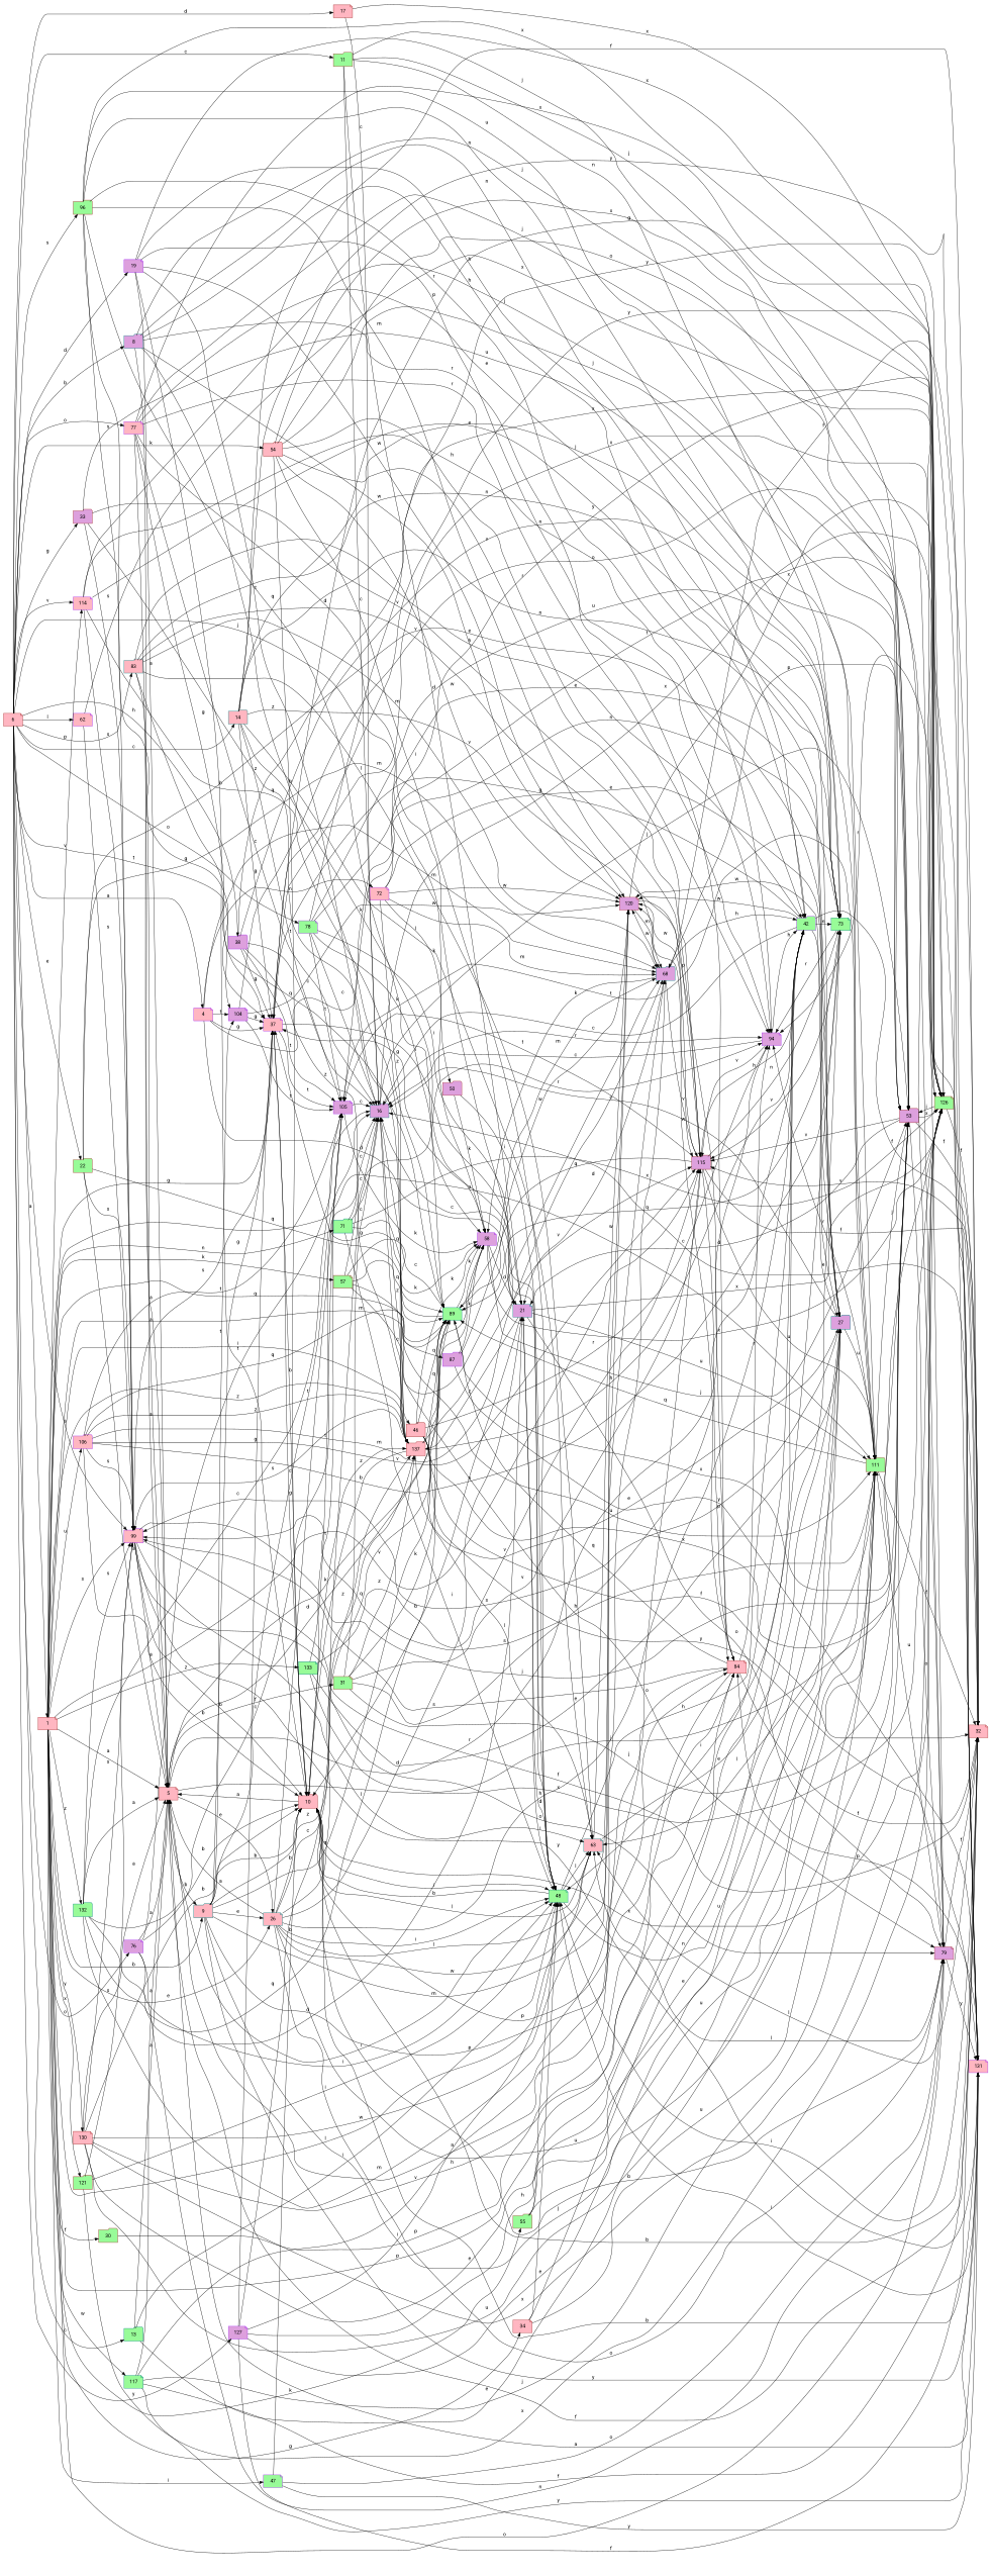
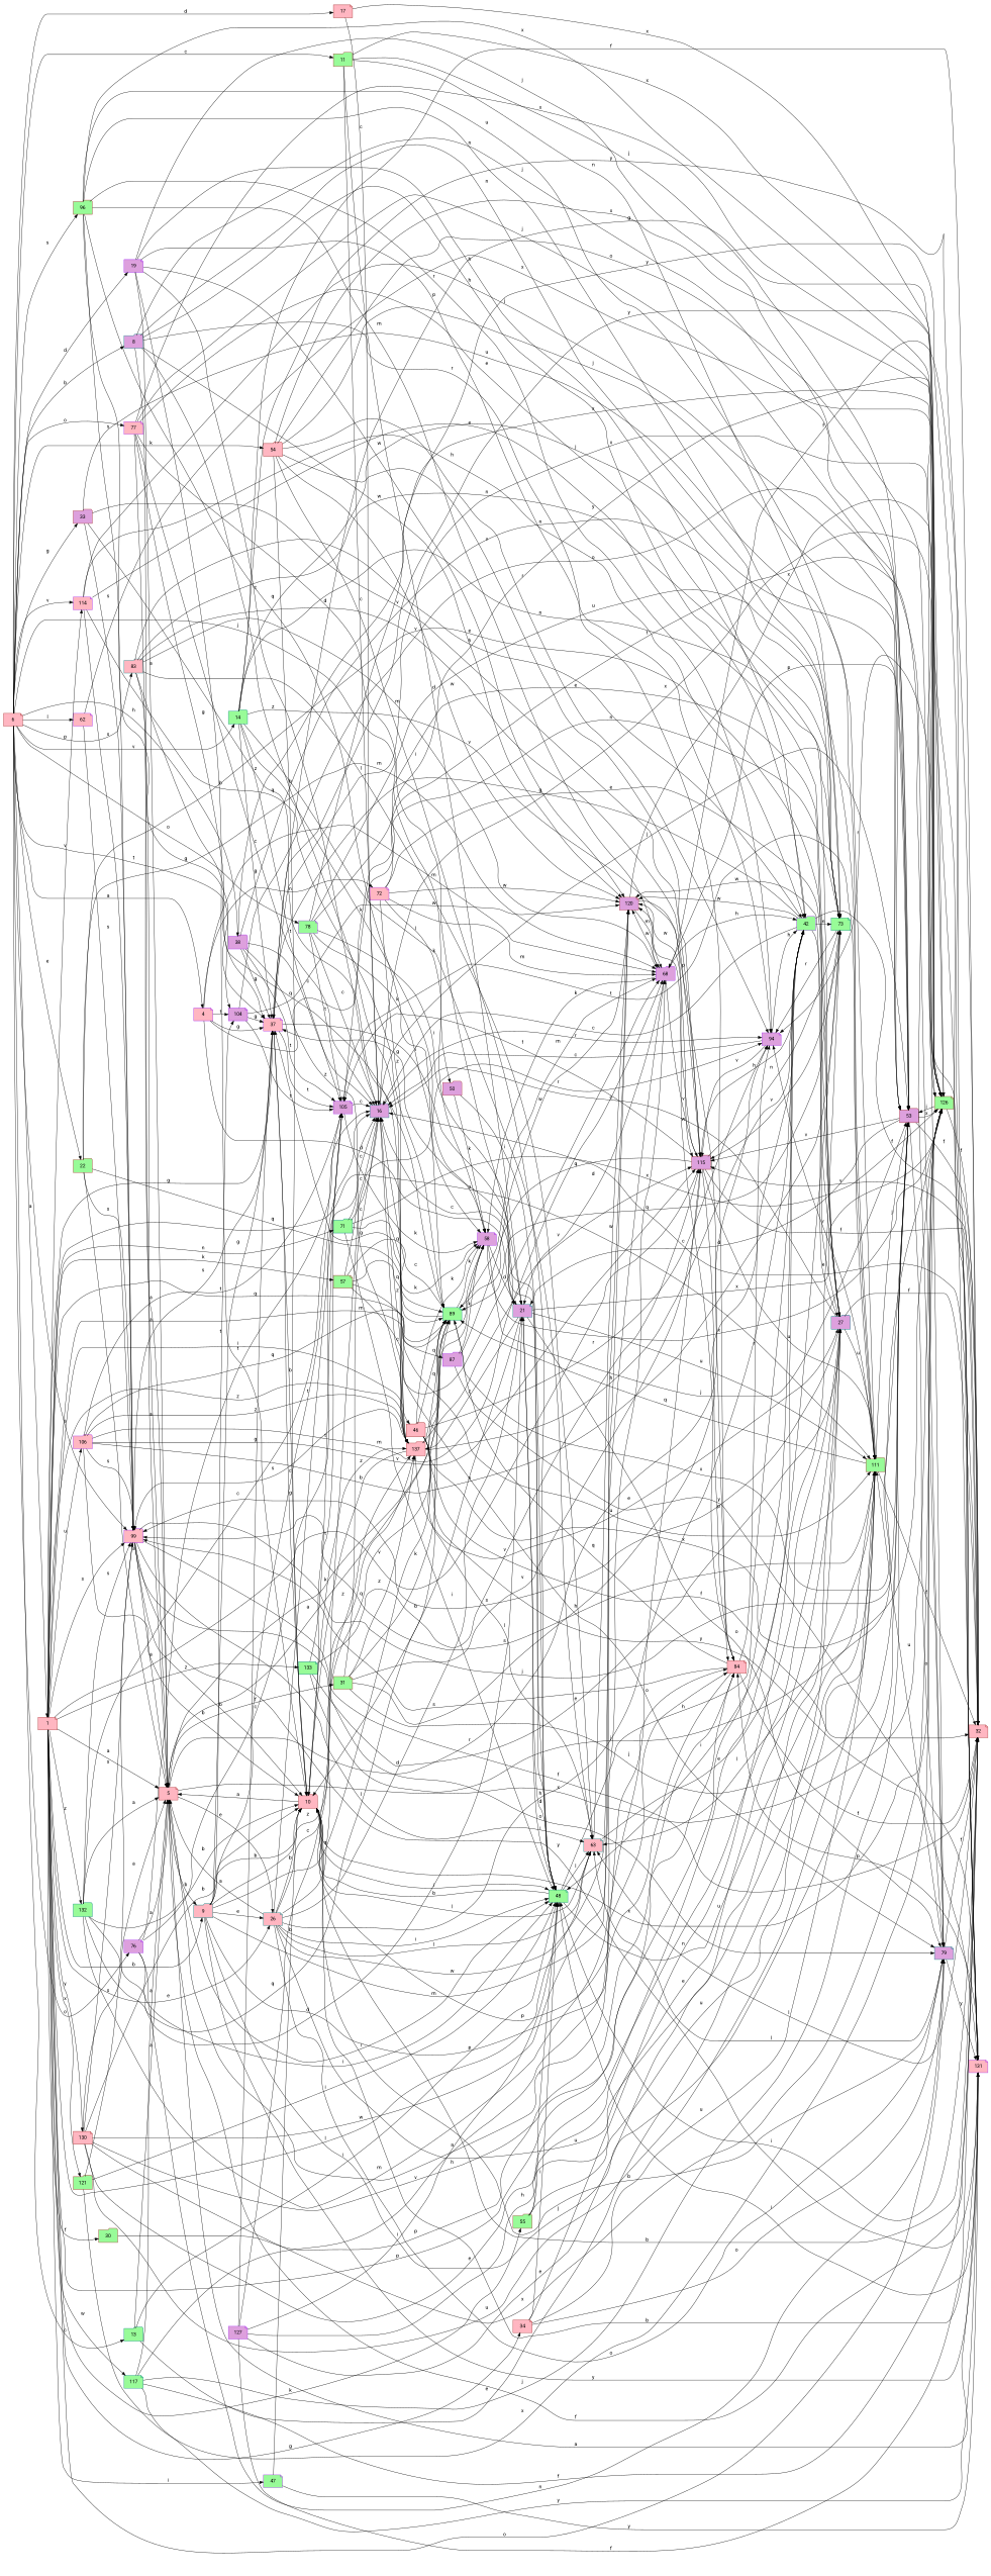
  strict digraph {
    fontname=Roboto
    rankdir=LR
    node [color=brown fillcolor=lightpink fontname=Roboto shape=note style=filled]
    edge [fontname=Roboto]
    n1 [label=6]
    1
    4 [color=purple]
    8 [color=teal fillcolor=plum shape=folder]
    11 [fillcolor=palegreen shape=folder]
    13 [color=teal fillcolor=palegreen shape=folder]
-   14 [color=teal shape=folder]
+   14 [color=teal fillcolor=palegreen shape=folder]
    17
    19 [color=purple fillcolor=plum]
    22 [fillcolor=palegreen shape=folder]
    33 [fillcolor=plum shape=folder]
    38 [color=purple fillcolor=plum shape=folder]
    50 [fillcolor=plum shape=folder]
    54 [shape=folder]
    62 [color=purple]
    76 [color=purple fillcolor=plum]
    77 [color=purple]
    78 [color=purple fillcolor=palegreen]
    83 [color=teal shape=folder]
    96 [fillcolor=palegreen shape=folder]
    99 [color=purple shape=folder]
    104 [color=purple fillcolor=plum]
    114 [color=purple]
    127 [color=purple fillcolor=plum]
    5
    9 [color=teal shape=folder]
    26 [color=teal]
    30 [fillcolor=palegreen shape=folder]
    34
    37 [color=purple]
    46 [shape=folder]
    47 [color=purple fillcolor=palegreen]
    55 [fillcolor=palegreen shape=folder]
    57 [fillcolor=palegreen]
    63 [color=teal]
-   68 [color=teal fillcolor=plum shape=folder]
+   68 [color=purple fillcolor=plum shape=folder]
    71 [color=teal fillcolor=palegreen shape=folder]
-   79 [fillcolor=plum]
+   79 [color=teal fillcolor=plum]
    84
    87 [color=purple fillcolor=plum shape=folder]
    106 [color=purple shape=folder]
    111 [fillcolor=palegreen shape=folder]
    115 [fillcolor=plum shape=folder]
    117 [color=teal fillcolor=palegreen]
    121 [fillcolor=palegreen shape=folder]
    130
    132 [color=teal fillcolor=palegreen shape=folder]
    133 [color=teal fillcolor=palegreen]
    137 [shape=folder]
    21 [color=teal fillcolor=plum]
    72 [color=purple]
    131 [color=purple]
    94 [color=purple fillcolor=plum]
    42 [color=purple fillcolor=palegreen shape=folder]
    53 [fillcolor=plum shape=folder]
    73 [color=teal fillcolor=palegreen]
    120 [fillcolor=plum]
    126 [fillcolor=palegreen]
    16 [color=teal fillcolor=plum shape=folder]
    48 [color=teal fillcolor=palegreen]
    27 [color=teal fillcolor=plum shape=folder]
    32
    58 [color=purple fillcolor=plum]
    105 [color=purple fillcolor=plum]
    10 [shape=folder]
    89 [color=teal fillcolor=palegreen]
    31 [fillcolor=palegreen]
    n1 -> 1 [label=a]
    n1 -> 4 [label=a]
    n1 -> 8 [label=b]
    n1 -> 11 [label=c]
    n1 -> 13 [label=c]
-   n1 -> 14 [label=c]
+   n1 -> 14 [label=v]
    n1 -> 17 [label=d]
    n1 -> 19 [label=d]
    n1 -> 22 [label=e]
    n1 -> 33 [label=g]
    n1 -> 38 [label=h]
    n1 -> 50 [label=j]
    n1 -> 54 [label=k]
    n1 -> 62 [label=l]
    n1 -> 76 [label=o]
    n1 -> 77 [label=o]
    n1 -> 78 [label=o]
    n1 -> 83 [label=p]
    n1 -> 96 [label=s]
    n1 -> 99 [label=s]
    n1 -> 104 [label=t]
    n1 -> 114 [label=v]
-   n1 -> 127 [label=y]
    1 -> 99 [label=s]
    1 -> 114 [label=v]
    1 -> 5 [label=a]
    1 -> 9 [label=b]
    1 -> 26 [label=e]
    1 -> 30 [label=f]
    1 -> 34 [label=g]
    1 -> 37 [label=g]
    1 -> 46 [label=i]
    1 -> 47 [label=i]
    1 -> 55 [label=k]
    1 -> 57 [label=k]
    1 -> 63 [label=l]
    1 -> 68 [label=m]
    1 -> 71 [label=n]
    1 -> 79 [label=o]
    1 -> 84 [label=p]
    1 -> 87 [label=q]
    1 -> 106 [label=u]
    1 -> 111 [label=u]
    1 -> 115 [label=v]
    1 -> 117 [label=w]
    1 -> 121 [label=x]
    1 -> 130 [label=y]
    1 -> 132 [label=z]
    1 -> 133 [label=z]
    1 -> 137 [label=z]
    4 -> 104 [label=t]
    4 -> 37 [label=g]
    4 -> 68 [label=m]
    4 -> 21 [label=d]
    4 -> 72 [label=n]
    4 -> 131 [label=y]
    8 -> 5 [label=a]
    8 -> 137 [label=z]
    8 -> 94 [label=r]
    8 -> 42 [label=h]
    8 -> 53 [label=j]
    8 -> 73 [label=n]
    8 -> 120 [label=w]
    11 -> 21 [label=d]
    11 -> 53 [label=j]
    11 -> 73 [label=n]
    11 -> 126 [label=x]
    11 -> 16 [label=c]
    13 -> 5 [label=a]
    13 -> 48 [label=i]
    13 -> 27 [label=e]
    14 -> 37 [label=g]
    14 -> 63 [label=l]
    14 -> 115 [label=v]
    14 -> 131 [label=y]
    14 -> 53 [label=j]
    14 -> 73 [label=n]
    14 -> 32 [label=f]
    14 -> 58 [label=k]
    14 -> 105 [label=t]
    17 -> 126 [label=x]
    17 -> 16 [label=c]
    19 -> 5 [label=a]
    19 -> 84 [label=p]
    19 -> 42 [label=h]
    19 -> 53 [label=j]
    19 -> 120 [label=w]
    19 -> 16 [label=c]
    19 -> 10 [label=b]
    22 -> 99 [label=s]
    22 -> 5 [label=a]
    22 -> 68 [label=m]
    22 -> 27 [label=e]
    22 -> 89 [label=q]
    33 -> 99 [label=s]
    33 -> 111 [label=u]
    33 -> 115 [label=v]
    33 -> 137 [label=z]
    38 -> 37 [label=g]
    38 -> 137 [label=z]
    38 -> 73 [label=n]
    38 -> 126 [label=x]
    38 -> 16 [label=c]
    38 -> 105 [label=t]
    50 -> 48 [label=i]
    50 -> 58 [label=k]
    54 -> 79 [label=o]
    54 -> 115 [label=v]
    54 -> 94 [label=r]
    54 -> 53 [label=j]
    54 -> 120 [label=w]
    54 -> 126 [label=x]
    54 -> 48 [label=i]
    54 -> 10 [label=b]
    62 -> 99 [label=s]
    62 -> 126 [label=x]
    76 -> 5 [label=a]
    76 -> 79 [label=n]
    76 -> 16 [label=c]
    76 -> 48 [label=i]
    76 -> 105 [label=t]
    77 -> 5 [label=a]
    77 -> 37 [label=g]
    77 -> 21 [label=d]
-   77 -> 94 [label=r]
    77 -> 53 [label=j]
    77 -> 126 [label=x]
    77 -> 16 [label=c]
    77 -> 27 [label=e]
    78 -> 111 [label=u]
    78 -> 131 [label=y]
    78 -> 16 [label=c]
    78 -> 48 [label=i]
    78 -> 27 [label=e]
    78 -> 58 [label=k]
    78 -> 105 [label=t]
    83 -> 5 [label=a]
    83 -> 63 [label=l]
    83 -> 68 [label=m]
    83 -> 115 [label=v]
    83 -> 42 [label=h]
    83 -> 73 [label=n]
    83 -> 89 [label=q]
    96 -> 99 [label=s]
    96 -> 37 [label=g]
    96 -> 68 [label=m]
    96 -> 111 [label=u]
    96 -> 94 [label=r]
    96 -> 73 [label=n]
    96 -> 126 [label=x]
    96 -> 89 [label=q]
    99 -> 5 [label=a]
    99 -> 63 [label=l]
    99 -> 79 [label=o]
    99 -> 131 [label=y]
    99 -> 53 [label=j]
    99 -> 32 [label=f]
    99 -> 10 [label=b]
    104 -> 37 [label=g]
    104 -> 79 [label=o]
    104 -> 120 [label=w]
    104 -> 105 [label=t]
    114 -> 99 [label=s]
    114 -> 42 [label=h]
    114 -> 53 [label=j]
    114 -> 27 [label=e]
    114 -> 89 [label=q]
    127 -> 37 [label=g]
    127 -> 42 [label=h]
    127 -> 16 [label=c]
    127 -> 48 [label=i]
    127 -> 27 [label=e]
    127 -> 32 [label=f]
    5 -> 9 [label=b]
    5 -> 26 [label=e]
    5 -> 94 [label=r]
    5 -> 126 [label=x]
    5 -> 48 [label=i]
    5 -> 32 [label=f]
    5 -> 58 [label=k]
    5 -> 31 [label=f]
    9 -> 104 [label=t]
    9 -> 26 [label=e]
    9 -> 37 [label=g]
    9 -> 68 [label=m]
    9 -> 84 [label=p]
    9 -> 137 [label=z]
    9 -> 131 [label=y]
    9 -> 53 [label=j]
    9 -> 16 [label=c]
    9 -> 10 [label=b]
    9 -> 89 [label=q]
    26 -> 5 [label=a]
    26 -> 63 [label=l]
    26 -> 79 [label=o]
    26 -> 111 [label=u]
    26 -> 137 [label=z]
    26 -> 21 [label=d]
    26 -> 42 [label=h]
    26 -> 120 [label=w]
    26 -> 48 [label=i]
    26 -> 105 [label=t]
    26 -> 10 [label=b]
    26 -> 89 [label=q]
    30 -> 84 [label=p]
-   47 -> 79 [label=o]
+   34 -> 79 [label=o]
    34 -> 111 [label=u]
    34 -> 73 [label=n]
    34 -> 48 [label=i]
    37 -> 99 [label=s]
    37 -> 131 [label=y]
    37 -> 126 [label=x]
    37 -> 48 [label=i]
    37 -> 105 [label=t]
    37 -> 10 [label=b]
    46 -> 63 [label=l]
    46 -> 131 [label=y]
    46 -> 94 [label=r]
    46 -> 126 [label=x]
    46 -> 32 [label=f]
    46 -> 58 [label=k]
    46 -> 89 [label=q]
    47 -> 131 [label=y]
    47 -> 10 [label=b]
    55 -> 111 [label=u]
    55 -> 48 [label=i]
    55 -> 27 [label=e]
    57 -> 79 [label=o]
    57 -> 111 [label=u]
    57 -> 16 [label=c]
    57 -> 58 [label=k]
    57 -> 89 [label=q]
    63 -> 120 [label=w]
    63 -> 27 [label=e]
    68 -> 115 [label=v]
    68 -> 21 [label=d]
    68 -> 42 [label=h]
    68 -> 120 [label=w]
    68 -> 32 [label=f]
    68 -> 58 [label=k]
    71 -> 94 [label=r]
    71 -> 126 [label=x]
    71 -> 16 [label=c]
    71 -> 48 [label=i]
    71 -> 89 [label=q]
    79 -> 63 [label=l]
    79 -> 111 [label=u]
    79 -> 131 [label=y]
    79 -> 32 [label=f]
    79 -> 105 [label=t]
    79 -> 10 [label=b]
    84 -> 99 [label=s]
    84 -> 5 [label=a]
    84 -> 94 [label=r]
    84 -> 120 [label=w]
    84 -> 32 [label=f]
    84 -> 89 [label=q]
    87 -> 131 [label=y]
    87 -> 120 [label=w]
    87 -> 58 [label=k]
    106 -> 99 [label=s]
    106 -> 68 [label=m]
    106 -> 115 [label=v]
    106 -> 137 [label=z]
    106 -> 73 [label=n]
    106 -> 105 [label=t]
    106 -> 10 [label=b]
    106 -> 89 [label=q]
    111 -> 99 [label=s]
    111 -> 63 [label=l]
    111 -> 94 [label=r]
    111 -> 53 [label=j]
    111 -> 32 [label=f]
    111 -> 105 [label=t]
    111 -> 89 [label=q]
    115 -> 84 [label=p]
    115 -> 111 [label=u]
    115 -> 42 [label=h]
    115 -> 73 [label=n]
    115 -> 120 [label=w]
    115 -> 32 [label=f]
    115 -> 105 [label=t]
    115 -> 89 [label=q]
    117 -> 5 [label=a]
    117 -> 115 [label=v]
    117 -> 131 [label=y]
    117 -> 53 [label=j]
    117 -> 32 [label=f]
    121 -> 99 [label=s]
    121 -> 126 [label=x]
    121 -> 48 [label=i]
    130 -> 99 [label=s]
    130 -> 5 [label=a]
    130 -> 111 [label=u]
    130 -> 42 [label=h]
    130 -> 120 [label=w]
    130 -> 126 [label=x]
    130 -> 27 [label=e]
    130 -> 10 [label=b]
    132 -> 99 [label=s]
    132 -> 5 [label=a]
    132 -> 68 [label=m]
    132 -> 21 [label=d]
    132 -> 16 [label=c]
    132 -> 10 [label=b]
    132 -> 89 [label=q]
    133 -> 115 [label=v]
    133 -> 53 [label=j]
    133 -> 27 [label=e]
    133 -> 105 [label=t]
    137 -> 99 [label=s]
    137 -> 115 [label=v]
    137 -> 42 [label=h]
    137 -> 16 [label=c]
    137 -> 27 [label=e]
    137 -> 10 [label=b]
    137 -> 89 [label=q]
    21 -> 37 [label=g]
    21 -> 79 [label=o]
    21 -> 111 [label=u]
    21 -> 137 [label=z]
    21 -> 126 [label=x]
    21 -> 16 [label=c]
    21 -> 48 [label=i]
    21 -> 10 [label=b]
    72 -> 68 [label=m]
    72 -> 137 [label=z]
    72 -> 73 [label=n]
    72 -> 120 [label=w]
    72 -> 27 [label=e]
    72 -> 58 [label=k]
    131 -> 5 [label=a]
    131 -> 37 [label=g]
    131 -> 84 [label=p]
    131 -> 48 [label=i]
    131 -> 10 [label=b]
    94 -> 115 [label=v]
    94 -> 42 [label=h]
    94 -> 16 [label=c]
    42 -> 37 [label=g]
    42 -> 73 [label=n]
    42 -> 120 [label=w]
    42 -> 16 [label=c]
    42 -> 27 [label=e]
    42 -> 32 [label=f]
    53 -> 68 [label=p]
    53 -> 79 [label=o]
    53 -> 115 [label=v]
    53 -> 21 [label=d]
    53 -> 126 [label=x]
    53 -> 32 [label=f]
    73 -> 115 [label=v]
    73 -> 94 [label=r]
    73 -> 48 [label=i]
    73 -> 89 [label=q]
    120 -> 68 [label=m]
    120 -> 84 [label=p]
    120 -> 126 [label=x]
    126 -> 94 [label=r]
    126 -> 53 [label=j]
    126 -> 32 [label=f]
    16 -> 137 [label=z]
    16 -> 94 [label=r]
    16 -> 53 [label=j]
    16 -> 126 [label=x]
    48 -> 63 [label=l]
    48 -> 111 [label=u]
    48 -> 21 [label=d]
    48 -> 42 [label=h]
    48 -> 10 [label=b]
    27 -> 99 [label=s]
    27 -> 111 [label=u]
    27 -> 120 [label=w]
    27 -> 16 [label=c]
+   27 -> 32 [label=f]
    32 -> 63 [label=l]
    32 -> 115 [label=v]
    32 -> 16 [label=c]
    32 -> 48 [label=i]
    32 -> 10 [label=b]
    58 -> 21 [label=d]
    58 -> 53 [label=j]
    58 -> 126 [label=x]
    105 -> 16 [label=c]
    105 -> 58 [label=k]
    10 -> 5 [label=a]
    10 -> 37 [label=g]
    10 -> 63 [label=l]
    10 -> 84 [label=p]
    10 -> 137 [label=z]
    10 -> 126 [label=x]
    10 -> 48 [label=i]
    10 -> 105 [label=t]
-   89 -> 5 [label=d]
+   89 -> 5 [label=a]
    89 -> 37 [label=g]
    89 -> 68 [label=m]
    89 -> 126 [label=x]
    89 -> 16 [label=c]
    89 -> 58 [label=k]
    31 -> 115 [label=v]
    31 -> 137 [label=z]
    31 -> 42 [label=h]
    31 -> 53 [label=j]
    31 -> 16 [label=c]
    31 -> 58 [label=k]
  }
